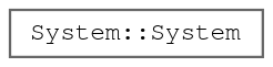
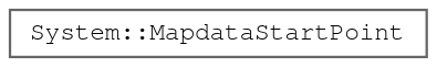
  digraph {
    rankdir=LR
-   n1 [color=grey40 fillcolor=white fontname=FreeMono fontsize=10 height=0.2 label="System::System" shape=box style=filled width=0.4]
+   n1 [color=grey40 fillcolor=white fontname=FreeMono fontsize=10 height=0.2 label="System::MapdataStartPoint" shape=box style=filled width=0.4]
  }
